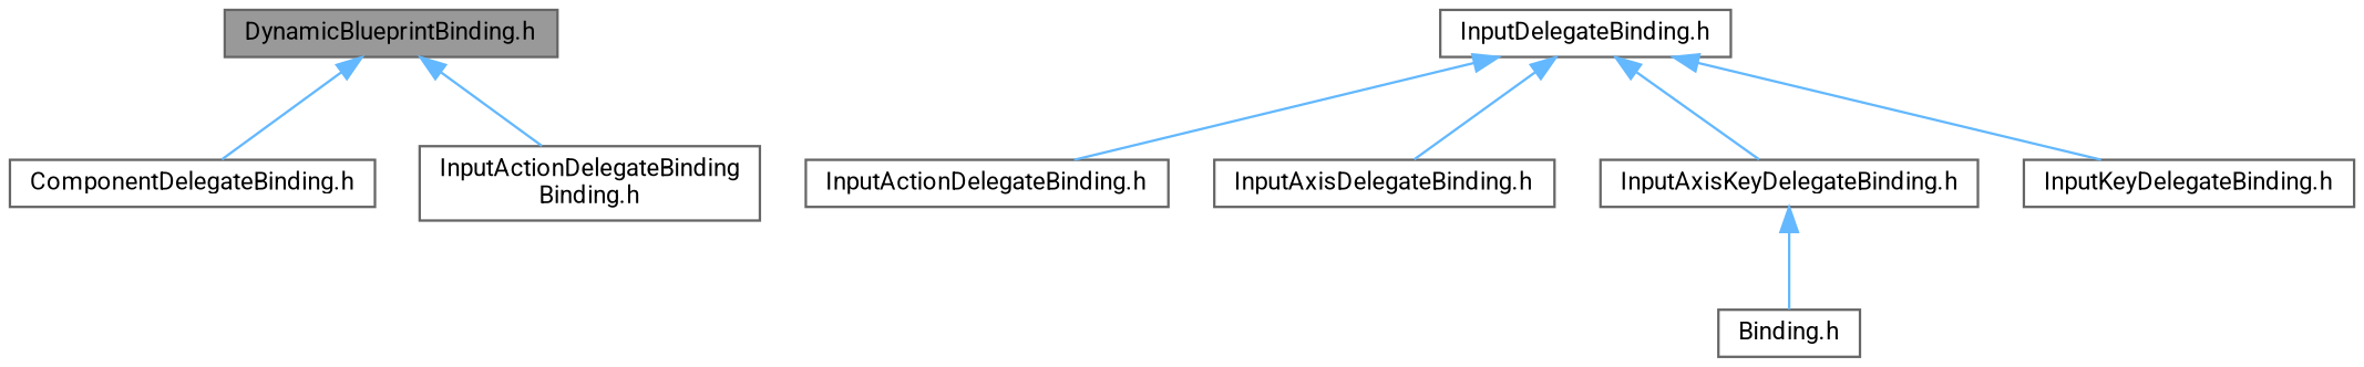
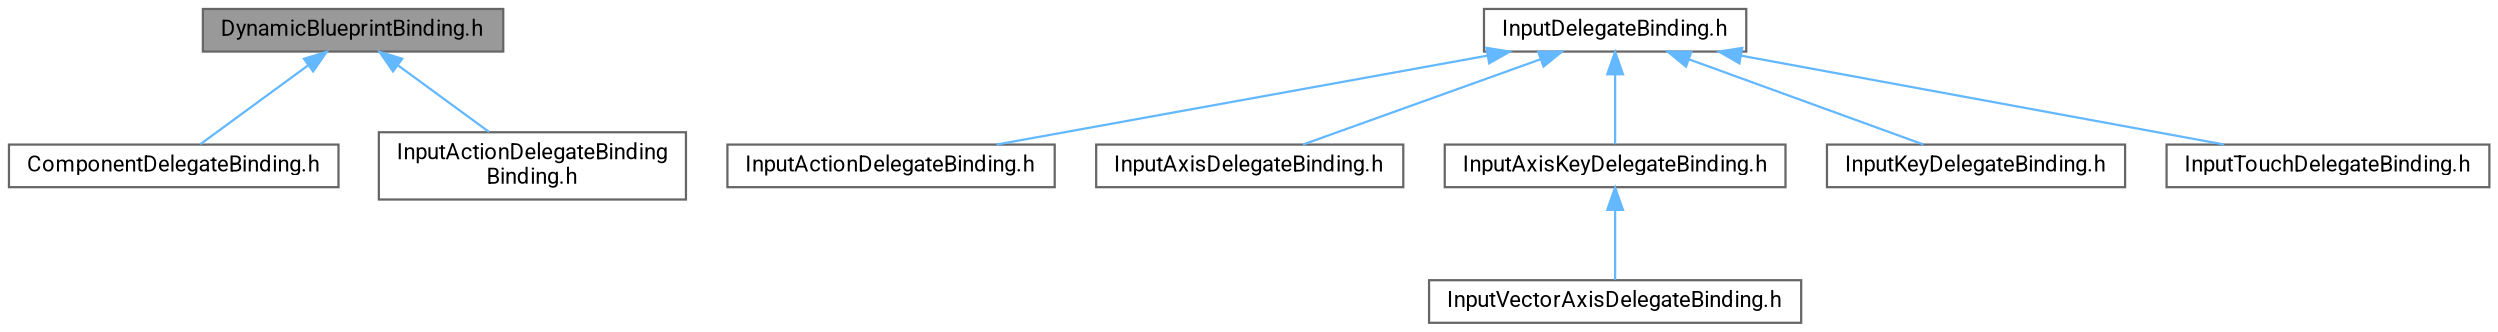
  digraph {
    fontname=Roboto
    node [color=grey40 fillcolor=white fontname=Roboto fontsize=10 shape=box style=filled]
    edge [color=steelblue1 dir=back fontname=Roboto fontsize=10 labelfontname=Helvetica labelfontsize=10 style=solid]
    n1 [color=gray40 fillcolor=grey60 fontcolor=black height=0.2 label="DynamicBlueprintBinding.h" width=0.4]
    n2 [height=0.2 label="ComponentDelegateBinding.h" width=0.4]
    n3 [height=0.2 label="InputActionDelegateBinding\lBinding.h" width=0.4]
    n4 [height=0.2 label="InputDelegateBinding.h" width=0.4]
    n5 [height=0.2 label="InputActionDelegateBinding.h" width=0.4]
    n6 [height=0.2 label="InputAxisDelegateBinding.h" width=0.4]
    n7 [height=0.2 label="InputAxisKeyDelegateBinding.h" width=0.4]
    n8 [height=0.2 label="InputKeyDelegateBinding.h" width=0.4]
-   n10 [height=0.2 label="Binding.h" width=0.4]
+   n9 [height=0.2 label="InputTouchDelegateBinding.h" width=0.4]
+   n10 [height=0.2 label="InputVectorAxisDelegateBinding.h" width=0.4]
    n1 -> n2
    n1 -> n3
    n4 -> n5
    n4 -> n6
    n4 -> n7
    n4 -> n8
+   n4 -> n9
    n7 -> n10
  }
